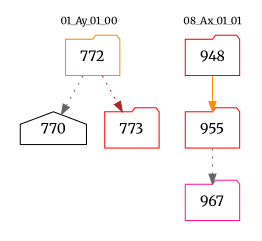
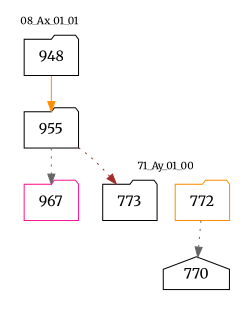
  digraph {
    fontname=Merriweather
    node [color=black fontname=Merriweather shape=folder]
    edge [color=gray40 fontname=Merriweather style=dotted]
    n1 [color=darkorange label=772]
    n2 [label=770 shape=house]
-   n3 [color=red label=773]
-   n4 [color=red label=955]
-   n5 [color=red label=948]
+   n3 [label=773]
+   n4 [label=955]
+   n5 [label=948]
    n6 [color=deeppink label=967]
    subgraph cluster_1 {
      color=white
      fontsize=10
-     label="01_Ay_01_00"
+     label="71_Ay_01_00"
      n1
      n2
      n3
    }
    subgraph cluster_2 {
      color=white
      fontsize=10
      label="08_Ax_01_01"
      n4
      n5
      n6
    }
    n1 -> n2
-   n1 -> n3 [color=brown]
+   n4 -> n3 [color=brown]
    n4 -> n6
    n5 -> n4 [color=darkorange style=solid]
  }
